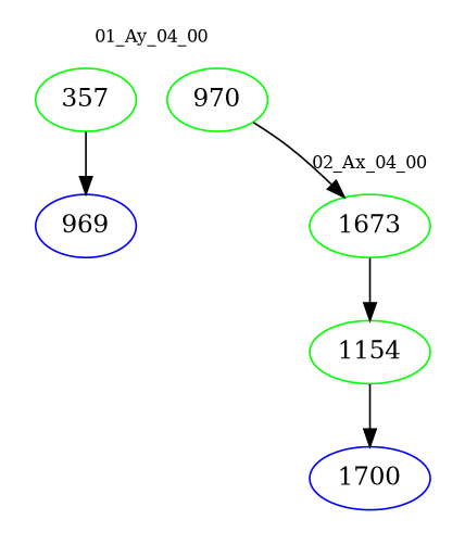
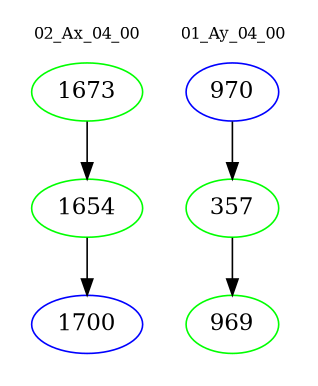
  digraph {
    node [color=green]
    edge [color=black]
    n1 [label=1673]
-   n2 [label=1154]
+   n2 [label=1654]
    n3 [color=blue label=1700]
-   n4 [label=970]
+   n4 [color=blue label=970]
    n5 [label=357]
-   n6 [color=blue label=969]
+   n6 [label=969]
    subgraph cluster_1 {
      color=white
      fontsize=10
      label="02_Ax_04_00"
      n1
      n2
      n3
    }
    subgraph cluster_2 {
      color=white
      fontsize=10
      label="01_Ay_04_00"
      n4
      n5
      n6
    }
    n1 -> n2
    n2 -> n3
-   n4 -> n1
+   n4 -> n5
    n5 -> n6
  }
